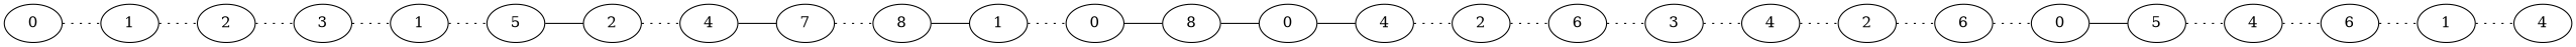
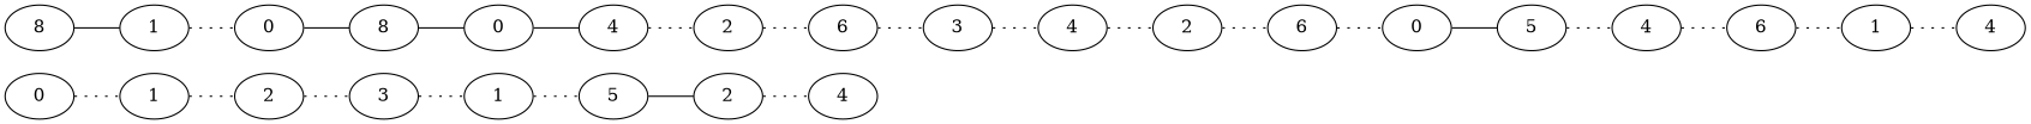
  graph {
    rankdir=LR
    edge [style=dotted]
    n1 [label=0]
    n2 [label=1]
    n3 [label=2]
    n4 [label=3]
    n5 [label=1]
    n6 [label=5]
    n7 [label=2]
    n8 [label=4]
-   n9 [label=7]
    n10 [label=8]
    n11 [label=1]
    n12 [label=0]
    n13 [label=8]
    n14 [label=0]
    n15 [label=4]
    n16 [label=2]
    n17 [label=6]
    n18 [label=3]
    n19 [label=4]
    n20 [label=2]
    n21 [label=6]
    n22 [label=0]
    n23 [label=5]
    n24 [label=4]
    n25 [label=6]
    n26 [label=1]
    n27 [label=4]
    n1 -- n2
    n2 -- n3
    n3 -- n4
    n4 -- n5
    n5 -- n6
    n6 -- n7 [style=""]
    n7 -- n8
-   n8 -- n9 [style=""]
-   n9 -- n10
    n10 -- n11 [style=""]
    n11 -- n12
    n12 -- n13 [style=""]
    n13 -- n14 [style=""]
    n14 -- n15 [style=""]
    n15 -- n16
    n16 -- n17
    n17 -- n18
    n18 -- n19
    n19 -- n20
    n20 -- n21
    n21 -- n22
    n22 -- n23 [style=""]
    n23 -- n24
    n24 -- n25
    n25 -- n26
    n26 -- n27
  }
